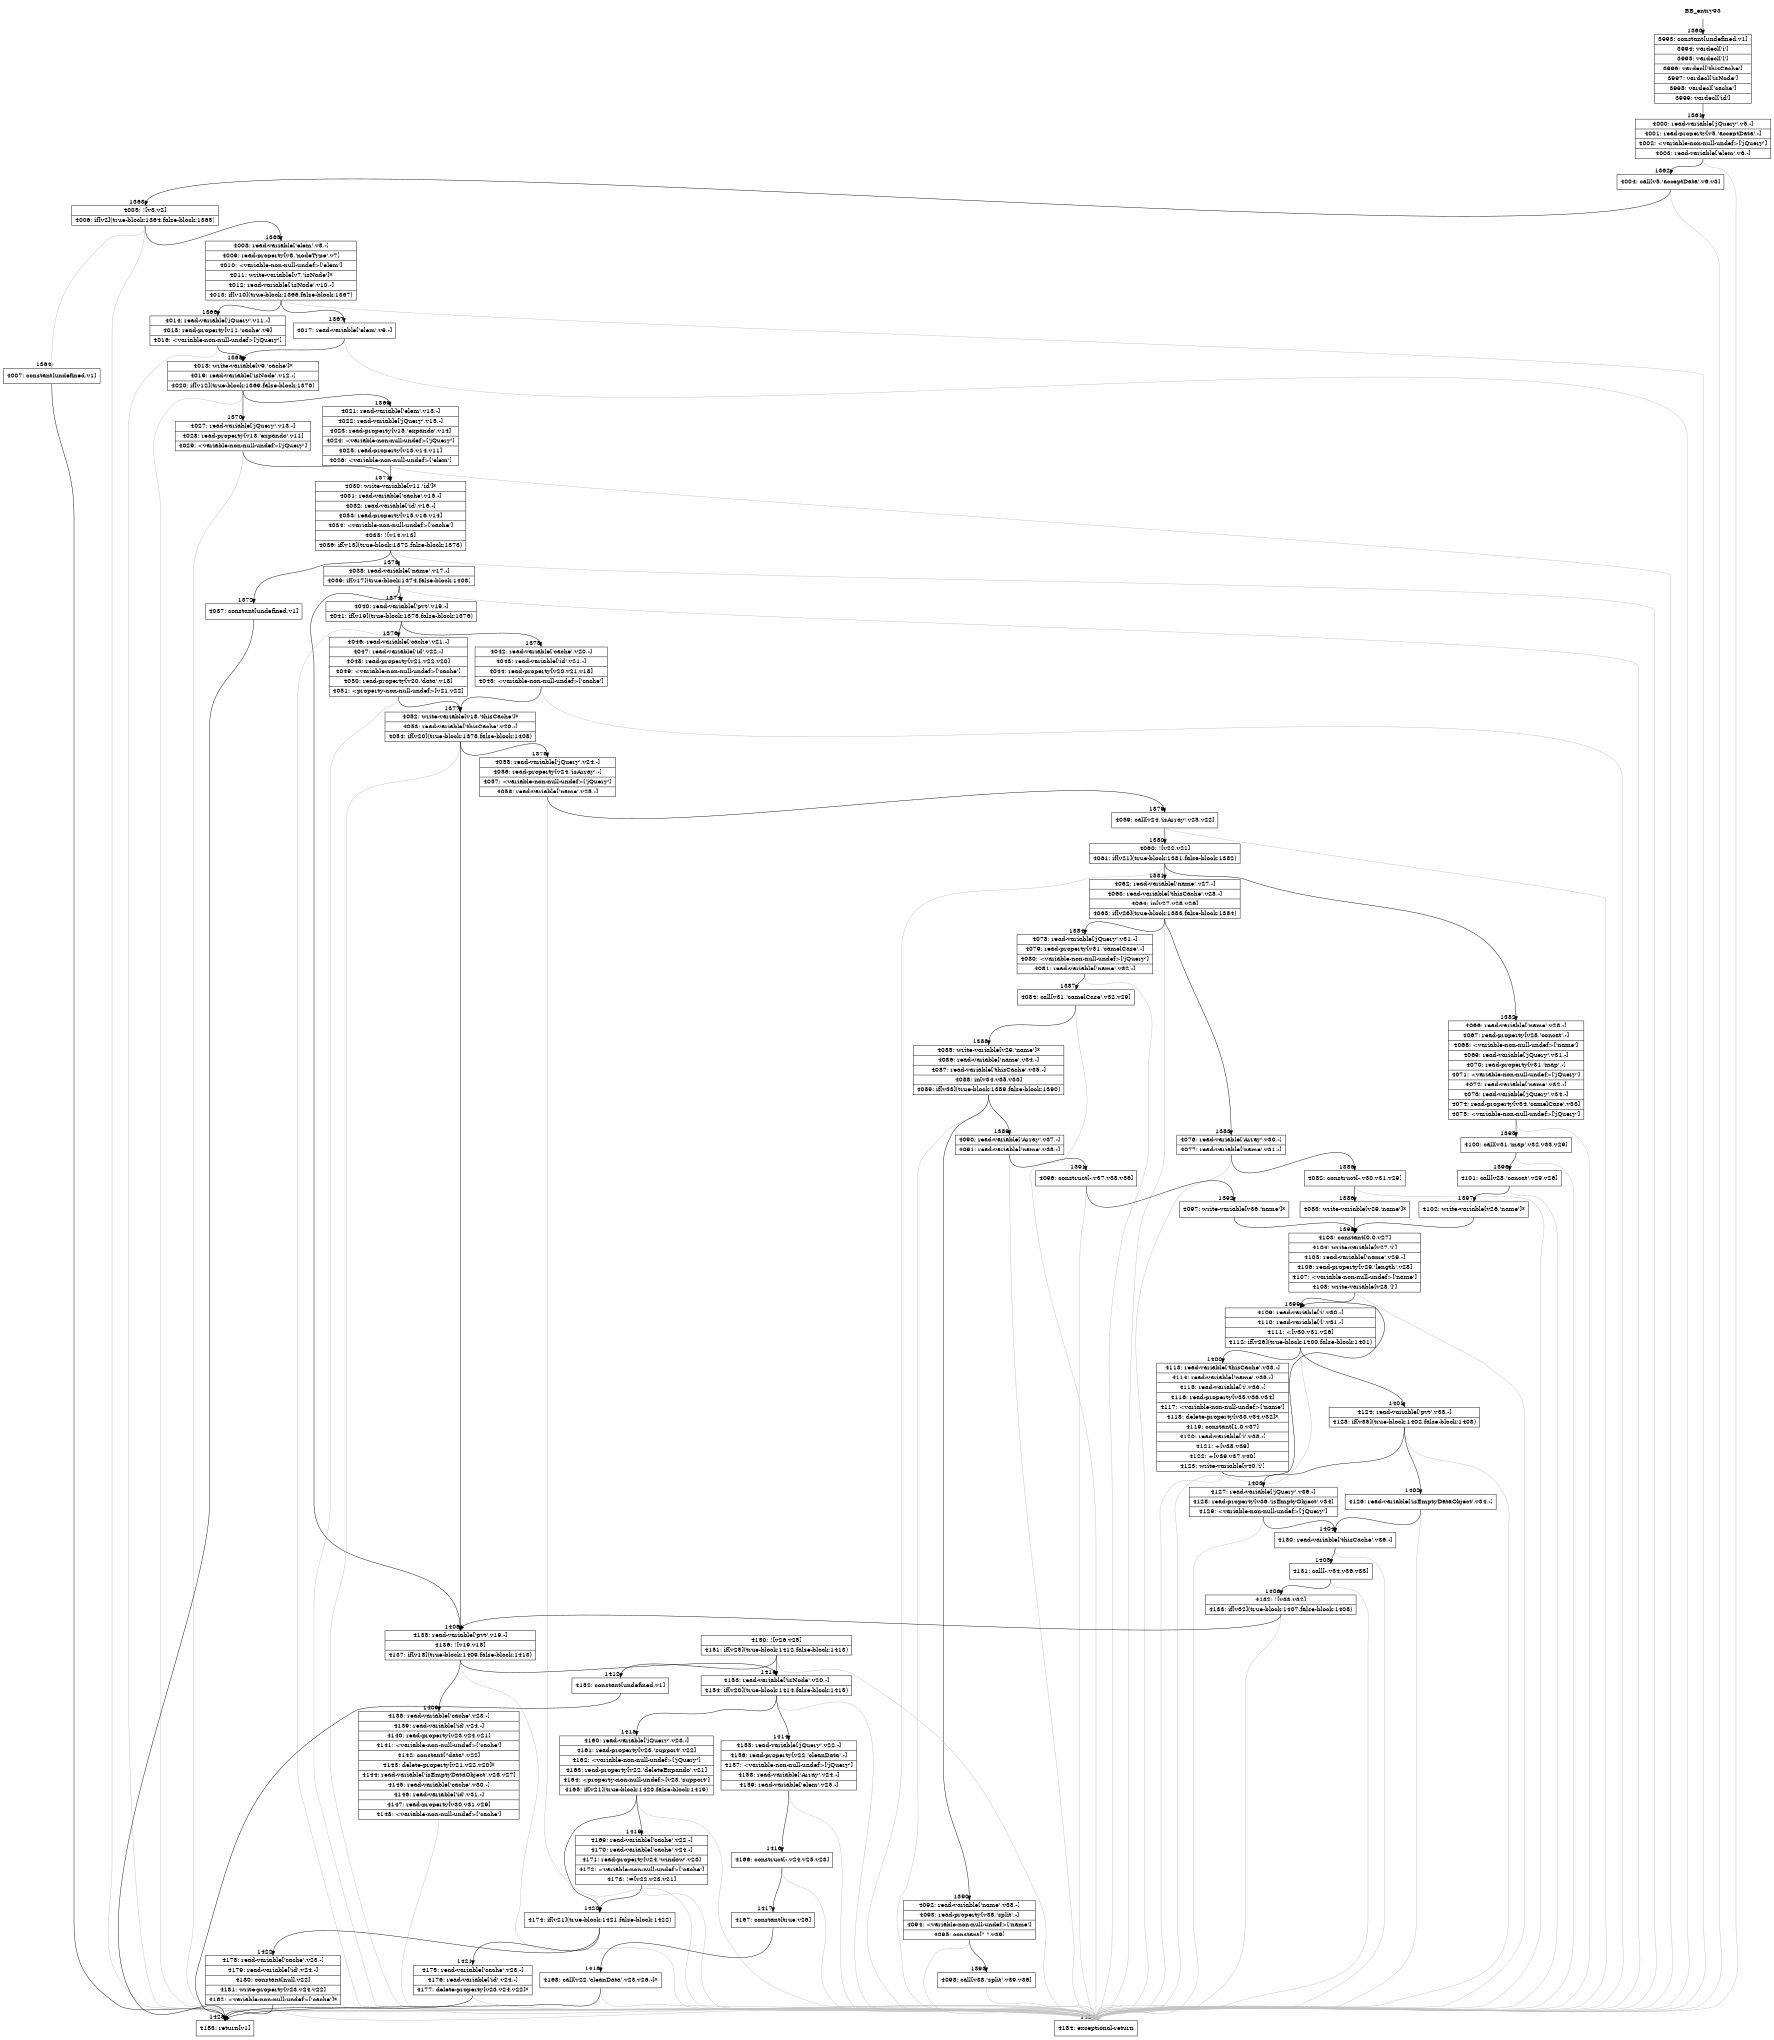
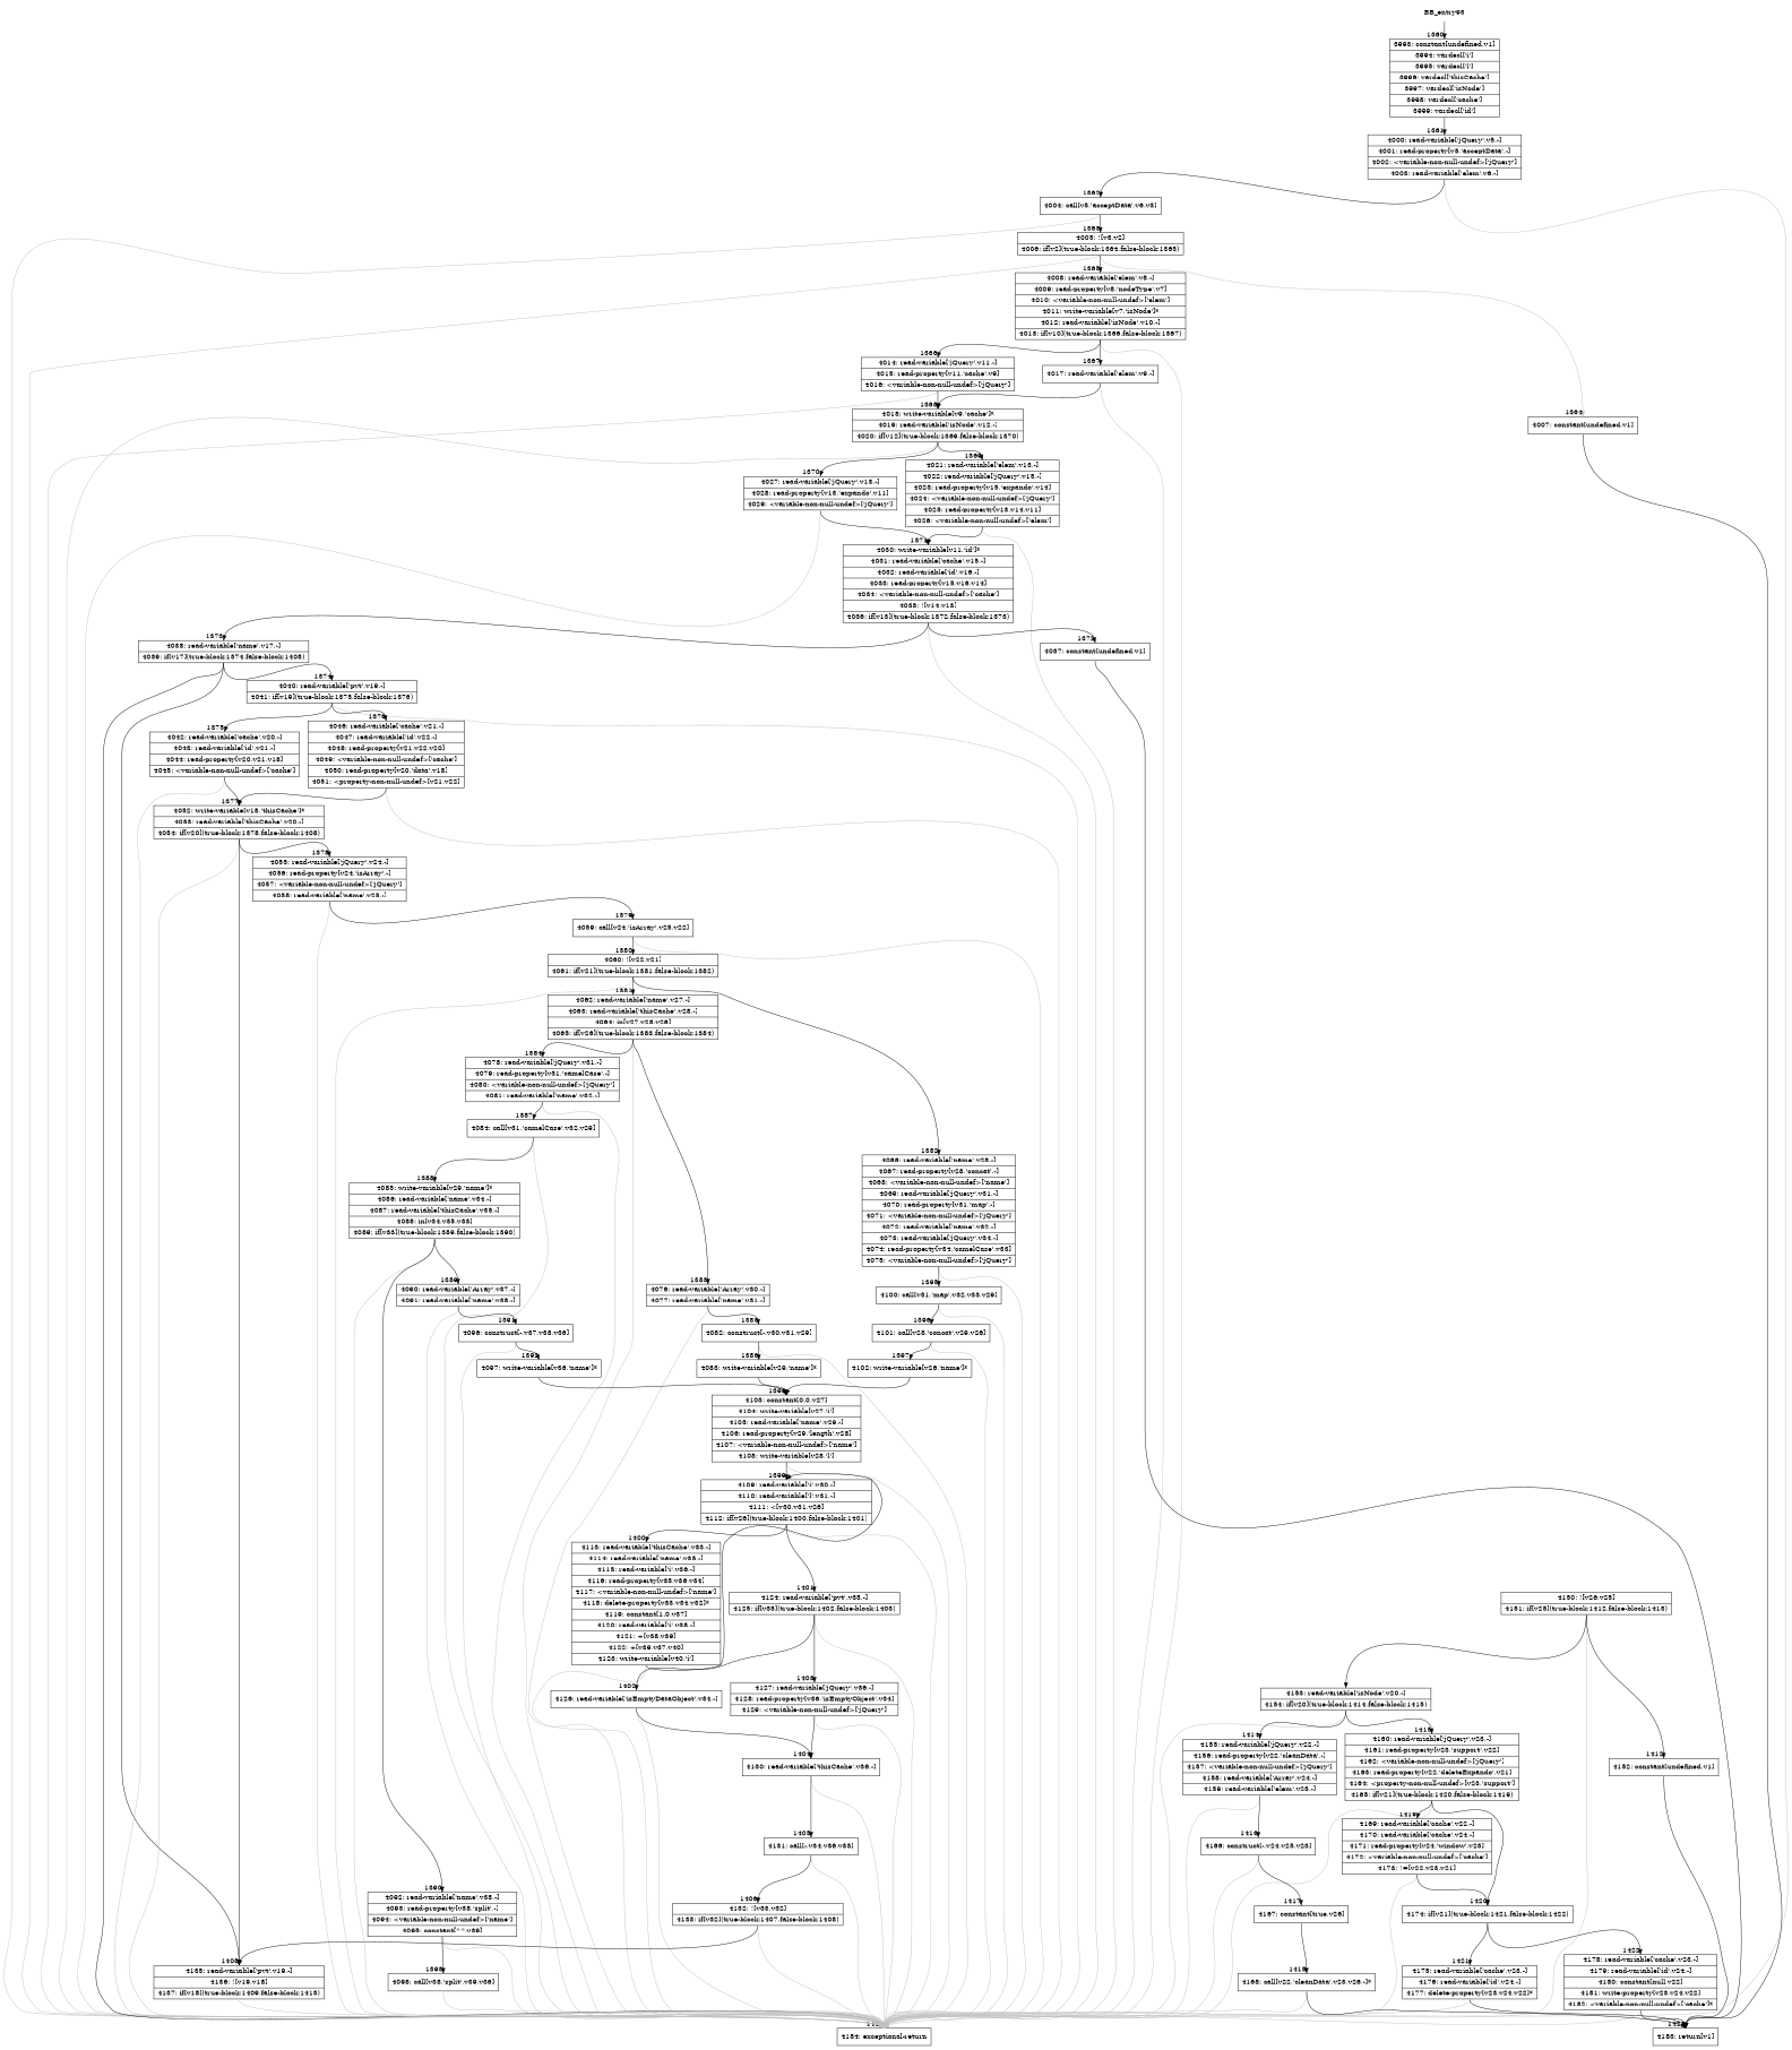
  digraph {
    rankdir=TD
    node [shape=record]
    edge [headport=n tailport=s]
    BB_entry93 [shape=none]
    n2 [label="{3993: constant[undefined,v1]|3994: vardecl['i']|3995: vardecl['l']|3996: vardecl['thisCache']|3997: vardecl['isNode']|3998: vardecl['cache']|3999: vardecl['id']}"]
    n3 [label="{4000: read-variable['jQuery',v5,-]|4001: read-property[v5,'acceptData',-]|4002: \<variable-non-null-undef\>['jQuery']|4003: read-variable['elem',v6,-]}"]
    n4 [label="{4004: call[v5,'acceptData',v6,v3]}"]
    n5 [label="{4184: exceptional-return}"]
    n6 [label="{4005: ![v3,v2]|4006: if[v2](true-block:1364,false-block:1365)}"]
    n7 [label="{4007: constant[undefined,v1]}"]
    n8 [label="{4008: read-variable['elem',v8,-]|4009: read-property[v8,'nodeType',v7]|4010: \<variable-non-null-undef\>['elem']|4011: write-variable[v7,'isNode']*|4012: read-variable['isNode',v10,-]|4013: if[v10](true-block:1366,false-block:1367)}"]
    n9 [label="{4183: return[v1]}"]
    n10 [label="{4014: read-variable['jQuery',v11,-]|4015: read-property[v11,'cache',v9]|4016: \<variable-non-null-undef\>['jQuery']}"]
    n11 [label="{4017: read-variable['elem',v9,-]}"]
    n12 [label="{4018: write-variable[v9,'cache']*|4019: read-variable['isNode',v12,-]|4020: if[v12](true-block:1369,false-block:1370)}"]
    n13 [label="{4021: read-variable['elem',v13,-]|4022: read-variable['jQuery',v15,-]|4023: read-property[v15,'expando',v14]|4024: \<variable-non-null-undef\>['jQuery']|4025: read-property[v13,v14,v11]|4026: \<variable-non-null-undef\>['elem']}"]
    n14 [label="{4027: read-variable['jQuery',v13,-]|4028: read-property[v13,'expando',v11]|4029: \<variable-non-null-undef\>['jQuery']}"]
    n15 [label="{4030: write-variable[v11,'id']*|4031: read-variable['cache',v15,-]|4032: read-variable['id',v16,-]|4033: read-property[v15,v16,v14]|4034: \<variable-non-null-undef\>['cache']|4035: ![v14,v13]|4036: if[v13](true-block:1372,false-block:1373)}"]
    n16 [label="{4037: constant[undefined,v1]}"]
    n17 [label="{4038: read-variable['name',v17,-]|4039: if[v17](true-block:1374,false-block:1408)}"]
    n18 [label="{4040: read-variable['pvt',v19,-]|4041: if[v19](true-block:1375,false-block:1376)}"]
    n19 [label="{4135: read-variable['pvt',v19,-]|4136: ![v19,v18]|4137: if[v18](true-block:1409,false-block:1413)}"]
    n20 [label="{4042: read-variable['cache',v20,-]|4043: read-variable['id',v21,-]|4044: read-property[v20,v21,v18]|4045: \<variable-non-null-undef\>['cache']}"]
    n21 [label="{4046: read-variable['cache',v21,-]|4047: read-variable['id',v22,-]|4048: read-property[v21,v22,v20]|4049: \<variable-non-null-undef\>['cache']|4050: read-property[v20,'data',v18]|4051: \<property-non-null-undef\>[v21,v22]}"]
-   n22 [label="{4138: read-variable['cache',v23,-]|4139: read-variable['id',v24,-]|4140: read-property[v23,v24,v21]|4141: \<variable-non-null-undef\>['cache']|4142: constant[\"data\",v22]|4143: delete-property[v21,v22,v20]*|4144: read-variable['isEmptyDataObject',v28,v27]|4145: read-variable['cache',v30,-]|4146: read-variable['id',v31,-]|4147: read-property[v30,v31,v29]|4148: \<variable-non-null-undef\>['cache']}"]
    n23 [label="{4153: read-variable['isNode',v20,-]|4154: if[v20](true-block:1414,false-block:1415)}"]
    n24 [label="{4052: write-variable[v18,'thisCache']*|4053: read-variable['thisCache',v20,-]|4054: if[v20](true-block:1378,false-block:1408)}"]
    n25 [label="{4155: read-variable['jQuery',v22,-]|4156: read-property[v22,'cleanData',-]|4157: \<variable-non-null-undef\>['jQuery']|4158: read-variable['Array',v24,-]|4159: read-variable['elem',v25,-]}"]
    n26 [label="{4160: read-variable['jQuery',v23,-]|4161: read-property[v23,'support',v22]|4162: \<variable-non-null-undef\>['jQuery']|4163: read-property[v22,'deleteExpando',v21]|4164: \<property-non-null-undef\>[v23,'support']|4165: if[v21](true-block:1420,false-block:1419)}"]
    n27 [label="{4055: read-variable['jQuery',v24,-]|4056: read-property[v24,'isArray',-]|4057: \<variable-non-null-undef\>['jQuery']|4058: read-variable['name',v25,-]}"]
    n28 [label="{4059: call[v24,'isArray',v25,v22]}"]
    n29 [label="{4060: ![v22,v21]|4061: if[v21](true-block:1381,false-block:1382)}"]
    n30 [label="{4062: read-variable['name',v27,-]|4063: read-variable['thisCache',v28,-]|4064: in[v27,v28,v26]|4065: if[v26](true-block:1383,false-block:1384)}"]
    n31 [label="{4066: read-variable['name',v28,-]|4067: read-property[v28,'concat',-]|4068: \<variable-non-null-undef\>['name']|4069: read-variable['jQuery',v31,-]|4070: read-property[v31,'map',-]|4071: \<variable-non-null-undef\>['jQuery']|4072: read-variable['name',v32,-]|4073: read-variable['jQuery',v34,-]|4074: read-property[v34,'camelCase',v33]|4075: \<variable-non-null-undef\>['jQuery']}"]
    n32 [label="{4076: read-variable['Array',v30,-]|4077: read-variable['name',v31,-]}"]
    n33 [label="{4078: read-variable['jQuery',v31,-]|4079: read-property[v31,'camelCase',-]|4080: \<variable-non-null-undef\>['jQuery']|4081: read-variable['name',v32,-]}"]
    n34 [label="{4100: call[v31,'map',v32,v33,v29]}"]
    n35 [label="{4082: construct[-,v30,v31,v29]}"]
    n36 [label="{4084: call[v31,'camelCase',v32,v29]}"]
    n37 [label="{4101: call[v28,'concat',v29,v26]}"]
    n38 [label="{4083: write-variable[v29,'name']*}"]
    n39 [label="{4085: write-variable[v29,'name']*|4086: read-variable['name',v34,-]|4087: read-variable['thisCache',v35,-]|4088: in[v34,v35,v33]|4089: if[v33](true-block:1389,false-block:1390)}"]
    n40 [label="{4102: write-variable[v26,'name']*}"]
    n41 [label="{4103: constant[0.0,v27]|4104: write-variable[v27,'i']|4105: read-variable['name',v29,-]|4106: read-property[v29,'length',v28]|4107: \<variable-non-null-undef\>['name']|4108: write-variable[v28,'l']}"]
    n42 [label="{4090: read-variable['Array',v37,-]|4091: read-variable['name',v38,-]}"]
    n43 [label="{4092: read-variable['name',v38,-]|4093: read-property[v38,'split',-]|4094: \<variable-non-null-undef\>['name']|4095: constant[\" \",v39]}"]
    n44 [label="{4109: read-variable['i',v30,-]|4110: read-variable['l',v31,-]|4111: \<[v30,v31,v26]|4112: if[v26](true-block:1400,false-block:1401)}"]
    n45 [label="{4113: read-variable['thisCache',v33,-]|4114: read-variable['name',v35,-]|4115: read-variable['i',v36,-]|4116: read-property[v35,v36,v34]|4117: \<variable-non-null-undef\>['name']|4118: delete-property[v33,v34,v32]*|4119: constant[1.0,v37]|4120: read-variable['i',v38,-]|4121: +[v38,v39]|4122: +[v39,v37,v40]|4123: write-variable[v40,'i']}"]
    n46 [label="{4124: read-variable['pvt',v35,-]|4125: if[v35](true-block:1402,false-block:1403)}"]
    n47 [label="{4096: construct[-,v37,v38,v36]}"]
    n48 [label="{4098: call[v38,'split',v39,v36]}"]
    n49 [label="{4097: write-variable[v36,'name']*}"]
    n50 [label="{4126: read-variable['isEmptyDataObject',v34,-]}"]
    n51 [label="{4127: read-variable['jQuery',v36,-]|4128: read-property[v36,'isEmptyObject',v34]|4129: \<variable-non-null-undef\>['jQuery']}"]
    n52 [label="{4130: read-variable['thisCache',v36,-]}"]
    n53 [label="{4131: call[-,v34,v36,v33]}"]
    n54 [label="{4132: ![v33,v32]|4133: if[v32](true-block:1407,false-block:1408)}"]
    n55 [label="{4166: construct[-,v24,v25,v23]}"]
    n56 [label="{4174: if[v21](true-block:1421,false-block:1422)}"]
    n57 [label="{4169: read-variable['cache',v22,-]|4170: read-variable['cache',v24,-]|4171: read-property[v24,'window',v23]|4172: \<variable-non-null-undef\>['cache']|4173: !=[v22,v23,v21]}"]
    n58 [label="{4150: ![v26,v25]|4151: if[v25](true-block:1412,false-block:1413)}"]
    n59 [label="{4152: constant[undefined,v1]}"]
    n60 [label="{4167: constant[true,v26]}"]
    n61 [label="{4175: read-variable['cache',v23,-]|4176: read-variable['id',v24,-]|4177: delete-property[v23,v24,v22]*}"]
    n62 [label="{4178: read-variable['cache',v23,-]|4179: read-variable['id',v24,-]|4180: constant[null,v22]|4181: write-property[v23,v24,v22]|4182: \<variable-non-null-undef\>['cache']*}"]
    n63 [label="{4168: call[v22,'cleanData',v23,v26,-]*}"]
    BB_entry93 -> n2 [headlabel="    1360"]
    n2 -> n3 [headlabel="      1361"]
    n3 -> n4 [headlabel="      1362"]
    n3 -> n5 [color=gray headlabel="      1424"]
    n4 -> n5 [color=gray]
    n4 -> n6 [headlabel="      1363"]
    n6 -> n5 [color=gray]
    n6 -> n7 [color=gray headlabel="      1364"]
    n6 -> n8 [headlabel="      1365"]
    n7 -> n9 [headlabel="      1423"]
    n8 -> n5 [color=gray]
    n8 -> n10 [headlabel="      1366"]
    n8 -> n11 [headlabel="      1367"]
    n10 -> n5 [color=gray]
    n10 -> n12 [headlabel="      1368"]
    n11 -> n5 [color=gray]
    n11 -> n12
    n12 -> n5 [color=gray]
    n12 -> n13 [headlabel="      1369"]
    n12 -> n14 [headlabel="      1370"]
    n13 -> n5 [color=gray]
    n13 -> n15 [headlabel="      1371"]
    n14 -> n5 [color=gray]
    n14 -> n15
    n15 -> n5 [color=gray]
    n15 -> n16 [headlabel="      1372"]
    n15 -> n17 [headlabel="      1373"]
    n16 -> n9
-   n17 -> n5 [color=gray]
+   n17 -> n5 [color=black]
    n17 -> n18 [headlabel="      1374"]
    n17 -> n19 [headlabel="      1408"]
    n18 -> n5 [color=gray]
    n18 -> n20 [headlabel="      1375"]
    n18 -> n21 [headlabel="      1376"]
    n19 -> n5 [color=gray]
-   n19 -> n22 [headlabel="      1409"]
-   n19 -> n23 [headlabel="      1413"]
    n20 -> n5 [color=gray]
    n20 -> n24 [headlabel="      1377"]
    n21 -> n5 [color=gray]
    n21 -> n24
-   n22 -> n5 [color=gray]
    n23 -> n5 [color=gray]
    n23 -> n25 [headlabel="      1414"]
    n23 -> n26 [headlabel="      1415"]
    n24 -> n5 [color=gray]
    n24 -> n19
    n24 -> n27 [headlabel="      1378"]
    n25 -> n5 [color=gray]
    n25 -> n55 [headlabel="      1416"]
    n26 -> n5 [color=gray]
    n26 -> n56 [headlabel="      1420"]
    n26 -> n57 [headlabel="      1419"]
    n27 -> n5 [color=gray]
    n27 -> n28 [headlabel="      1379"]
    n28 -> n5 [color=gray]
    n28 -> n29 [headlabel="      1380"]
    n29 -> n5 [color=gray]
    n29 -> n30 [headlabel="      1381"]
    n29 -> n31 [headlabel="      1382"]
    n30 -> n5 [color=gray]
    n30 -> n32 [headlabel="      1383"]
    n30 -> n33 [headlabel="      1384"]
    n31 -> n5 [color=gray]
    n31 -> n34 [headlabel="      1395"]
    n32 -> n5 [color=gray]
    n32 -> n35 [headlabel="      1385"]
    n33 -> n5 [color=gray]
    n33 -> n36 [headlabel="      1387"]
    n34 -> n5 [color=gray]
    n34 -> n37 [headlabel="      1396"]
    n35 -> n5 [color=gray]
    n35 -> n38 [headlabel="      1386"]
    n36 -> n5 [color=gray]
    n36 -> n39 [headlabel="      1388"]
    n37 -> n5 [color=gray]
    n37 -> n40 [headlabel="      1397"]
    n38 -> n41 [headlabel="      1398"]
    n39 -> n5 [color=gray]
    n39 -> n42 [headlabel="      1389"]
    n39 -> n43 [headlabel="      1390"]
    n40 -> n41
    n41 -> n5 [color=gray]
    n41 -> n44 [headlabel="      1399"]
    n42 -> n5 [color=gray]
    n42 -> n47 [headlabel="      1391"]
    n43 -> n5 [color=gray]
    n43 -> n48 [headlabel="      1393"]
    n44 -> n5 [color=gray]
    n44 -> n45 [headlabel="      1400"]
    n44 -> n46 [headlabel="      1401"]
    n45 -> n5 [color=gray]
    n45 -> n44
    n46 -> n5 [color=gray]
    n46 -> n50 [headlabel="      1402"]
    n46 -> n51 [headlabel="      1403"]
    n47 -> n5 [color=gray]
    n47 -> n49 [headlabel="      1392"]
    n48 -> n5 [color=gray]
    n49 -> n41
    n50 -> n5 [color=gray]
    n50 -> n52 [headlabel="      1404"]
    n51 -> n5 [color=gray]
    n51 -> n52
    n52 -> n5 [color=gray]
    n52 -> n53 [headlabel="      1405"]
    n53 -> n5 [color=gray]
    n53 -> n54 [headlabel="      1406"]
    n54 -> n5 [color=gray]
    n54 -> n19
    n55 -> n5 [color=gray]
    n55 -> n60 [headlabel="      1417"]
    n56 -> n61 [headlabel="      1421"]
    n56 -> n62 [headlabel="      1422"]
    n57 -> n5 [color=gray]
    n57 -> n56
    n58 -> n5 [color=gray]
    n58 -> n23
    n58 -> n59 [headlabel="      1412"]
    n59 -> n9
    n60 -> n63 [headlabel="      1418"]
    n61 -> n5 [color=gray]
    n61 -> n9
    n62 -> n5 [color=gray]
    n62 -> n9
    n63 -> n5 [color=gray]
    n63 -> n9
  }
